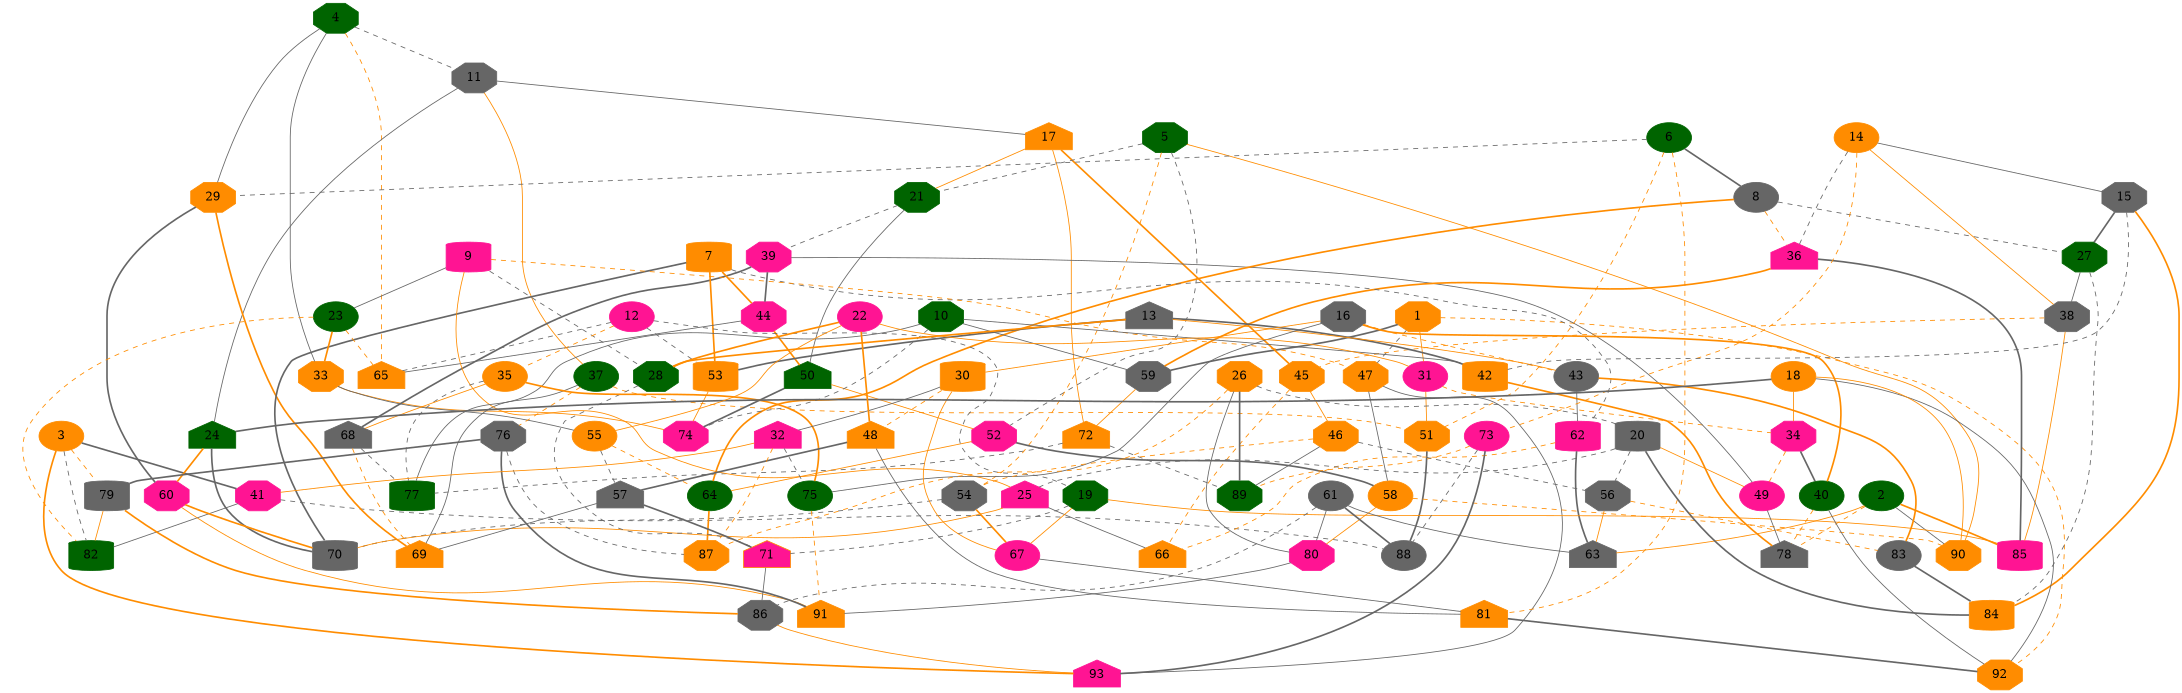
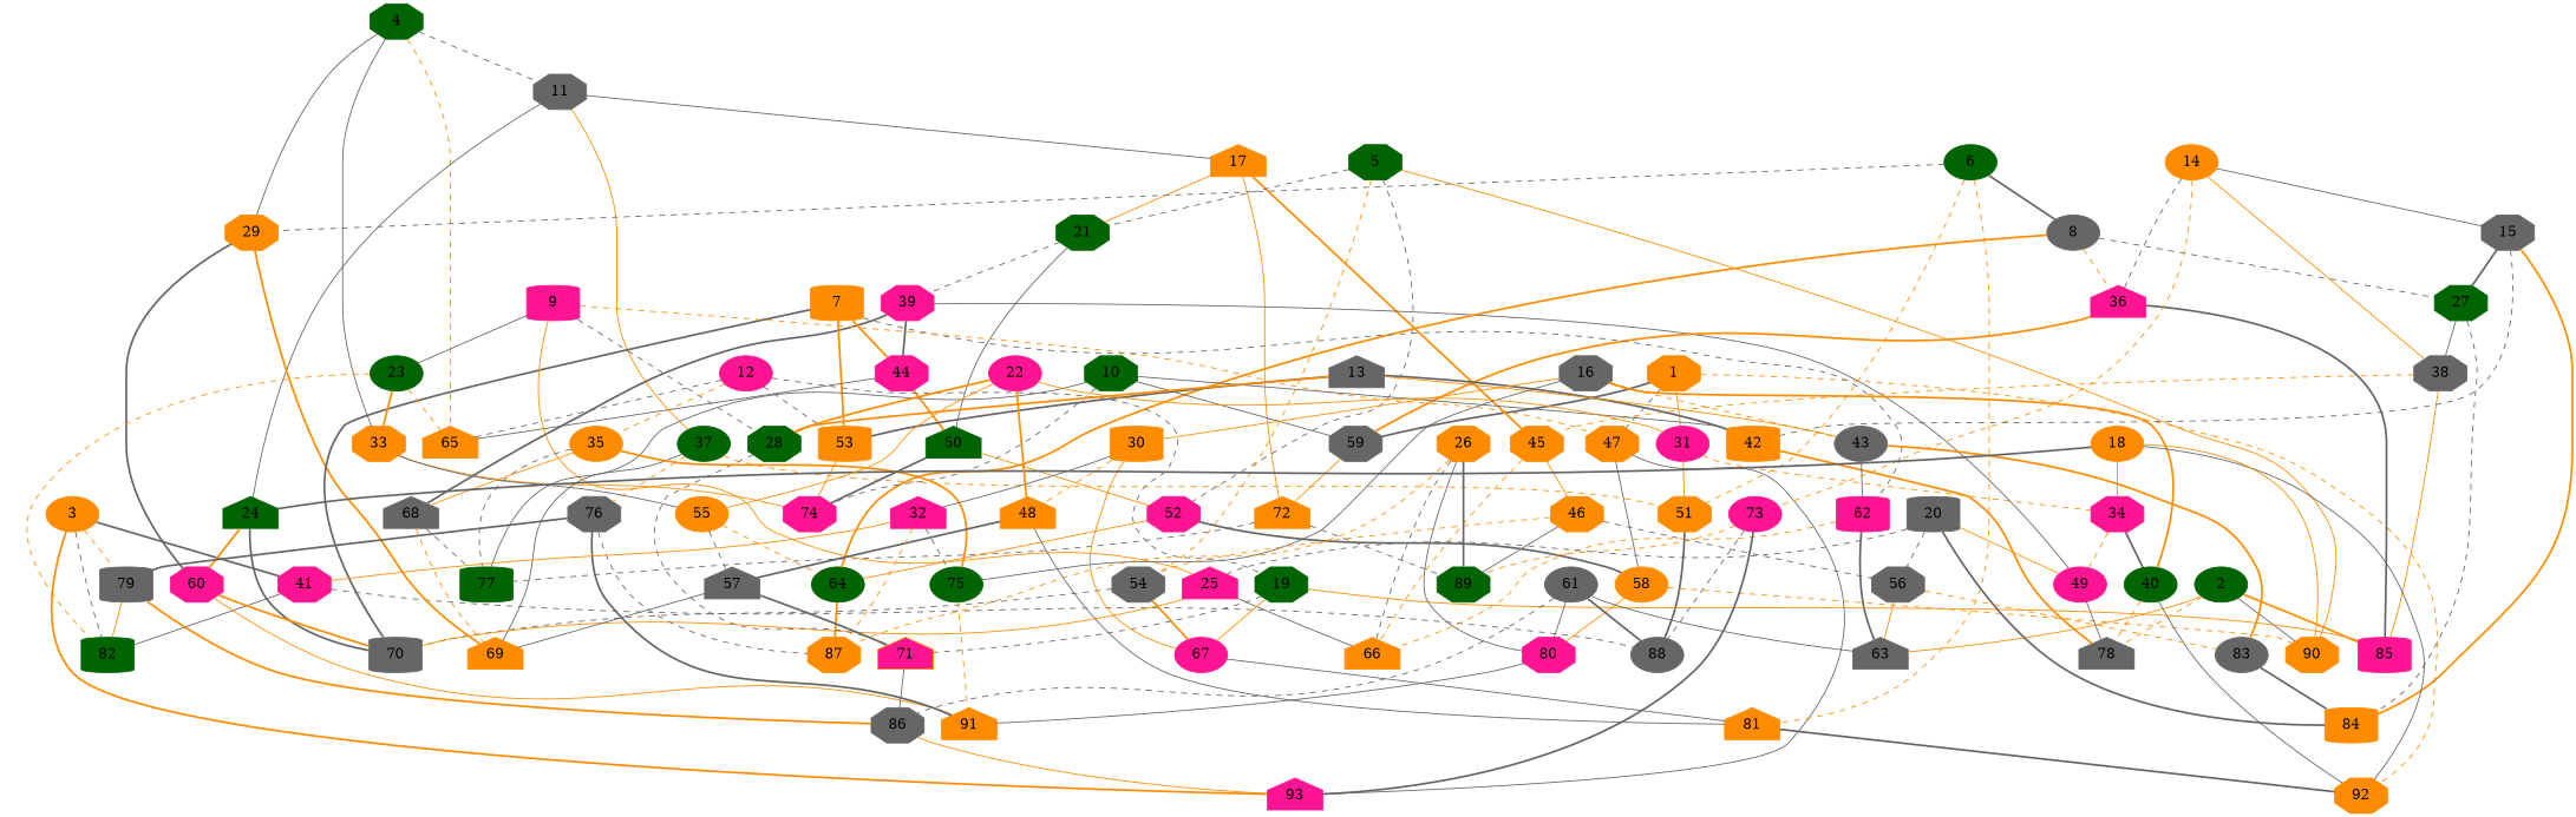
  graph {
    node [color=darkorange shape=octagon style=filled]
    edge [color=gray40 style=solid]
    31 [color=deeppink shape=ellipse]
    1
    47
    59 [color=gray40]
    92
    51
    34 [color=deeppink]
    93 [color=deeppink shape=house]
    58 [shape=ellipse]
    72 [shape=house]
    2 [color=darkgreen shape=ellipse]
    63 [color=gray40 shape=house]
    78 [color=gray40 shape=house]
    85 [color=deeppink shape=cylinder]
    90
    3 [shape=ellipse]
    41 [color=deeppink]
    79 [color=gray40 shape=cylinder]
    82 [color=darkgreen shape=cylinder]
    88 [color=gray40 shape=ellipse]
    86 [color=gray40]
    4 [color=darkgreen]
    11 [color=gray40]
    29
    33
    65 [shape=house]
    17 [shape=house]
    24 [color=darkgreen shape=house]
    37 [color=darkgreen shape=ellipse]
    60 [color=deeppink]
    69 [shape=house]
    74 [color=deeppink]
    55 [shape=ellipse]
    5 [color=darkgreen]
    21 [color=darkgreen]
    52 [color=deeppink]
    54 [color=gray40]
    39 [color=deeppink]
    50 [color=darkgreen shape=house]
    64 [color=darkgreen shape=ellipse]
    70 [color=gray40 shape=cylinder]
    67 [color=deeppink shape=ellipse]
    6 [color=darkgreen shape=ellipse]
    8 [color=gray40 shape=ellipse]
    81 [shape=house]
    27 [color=darkgreen]
    36 [color=deeppink shape=house]
    7 [shape=cylinder]
    44 [color=deeppink]
    53 [shape=cylinder]
    62 [color=deeppink shape=cylinder]
    66 [shape=house]
    38 [color=gray40]
    84 [shape=cylinder]
    87
    9 [color=deeppink shape=cylinder]
    23 [color=darkgreen shape=ellipse]
    25 [color=deeppink shape=house]
    28 [color=darkgreen]
    71 [fillcolor=deeppink shape=house]
    10 [color=darkgreen]
    42 [shape=cylinder]
    77 [color=darkgreen shape=cylinder]
    45
    76 [color=gray40]
    12 [color=deeppink shape=ellipse]
    19 [color=darkgreen]
    35 [shape=ellipse]
    75 [color=darkgreen shape=ellipse]
    68 [color=gray40 shape=house]
    13 [color=gray40 shape=house]
    43 [color=gray40 shape=ellipse]
    83 [color=gray40 shape=ellipse]
    14 [shape=ellipse]
    15 [color=gray40]
    73 [color=deeppink shape=ellipse]
    89 [color=darkgreen]
    16 [color=gray40]
    30 [shape=cylinder]
    40 [color=darkgreen shape=ellipse]
    48 [shape=house]
    32 [color=deeppink shape=house]
    91 [shape=house]
    46
    18 [shape=ellipse]
    49 [color=deeppink shape=ellipse]
    20 [color=gray40 shape=cylinder]
    56 [color=gray40]
    22 [color=deeppink shape=ellipse]
    57 [color=gray40 shape=house]
    26
    80 [color=deeppink]
    61 [color=gray40 shape=ellipse]
    31 -- 51 [color=darkorange]
    31 -- 34 [color=darkorange style=dashed]
    1 -- 31 [color=darkorange]
    1 -- 47 [style=dashed]
    1 -- 59 [style=bold]
    1 -- 92 [color=darkorange style=dashed]
    47 -- 93
    47 -- 58
    59 -- 72 [color=darkorange]
    51 -- 88 [style=bold]
    34 -- 40 [style=bold]
    34 -- 49 [color=darkorange style=dashed]
    58 -- 90 [color=darkorange style=dashed]
    58 -- 80 [color=darkorange]
    72 -- 77 [style=dashed]
    72 -- 89 [style=dashed]
    2 -- 63 [color=darkorange]
    2 -- 78 [color=darkorange style=dashed]
    2 -- 85 [color=darkorange style=bold]
    2 -- 90
    3 -- 93 [color=darkorange style=bold]
    3 -- 41 [style=bold]
    3 -- 79 [color=darkorange style=dashed]
    3 -- 82 [style=dashed]
    41 -- 82
    41 -- 88 [style=dashed]
    79 -- 82 [color=darkorange]
    79 -- 86 [color=darkorange style=bold]
    86 -- 93 [color=darkorange]
    4 -- 11 [style=dashed]
    4 -- 29
    4 -- 33
    4 -- 65 [color=darkorange style=dashed]
    11 -- 17
    11 -- 24
    11 -- 37 [color=darkorange]
    29 -- 60 [style=bold]
    29 -- 69 [color=darkorange style=bold]
    33 -- 74 [color=darkorange]
    33 -- 55
    17 -- 72 [color=darkorange]
    17 -- 21 [color=darkorange]
    17 -- 45 [color=darkorange style=bold]
    24 -- 60 [color=darkorange style=bold]
    24 -- 70 [style=bold]
    37 -- 51 [color=darkorange style=dashed]
    37 -- 69
    37 -- 76 [color=darkorange style=dashed]
    60 -- 70 [color=darkorange style=bold]
    60 -- 91 [color=darkorange]
    55 -- 64 [color=darkorange style=dashed]
    55 -- 57 [style=dashed]
    5 -- 90 [color=darkorange]
    5 -- 21 [style=dashed]
    5 -- 52 [style=dashed]
    5 -- 54 [color=darkorange style=dashed]
    21 -- 39 [style=dashed]
    21 -- 50
    52 -- 58 [style=bold]
    52 -- 64 [color=darkorange]
    54 -- 70 [style=dashed]
    54 -- 67 [color=darkorange style=bold]
    39 -- 44 [style=bold]
    39 -- 68 [style=bold]
    39 -- 49
    50 -- 74 [style=bold]
    50 -- 52 [color=darkorange]
    64 -- 87 [color=darkorange style=bold]
    67 -- 81
    6 -- 51 [color=darkorange style=dashed]
    6 -- 29 [style=dashed]
    6 -- 8 [style=bold]
    6 -- 81 [color=darkorange style=dashed]
    8 -- 64 [color=darkorange style=bold]
    8 -- 27 [style=dashed]
    8 -- 36 [color=darkorange style=dashed]
    81 -- 92 [style=bold]
    27 -- 38
    27 -- 84 [style=dashed]
    36 -- 59 [color=darkorange style=bold]
    36 -- 85 [style=bold]
    7 -- 70 [style=bold]
    7 -- 44 [color=darkorange style=bold]
    7 -- 53 [color=darkorange style=bold]
    7 -- 62 [style=dashed]
    44 -- 65
    44 -- 50 [color=darkorange style=bold]
    53 -- 74 [color=darkorange]
    62 -- 63 [style=bold]
    62 -- 66 [color=darkorange style=dashed]
    38 -- 85 [color=darkorange]
    38 -- 45 [color=darkorange style=dashed]
    9 -- 47 [color=darkorange style=dashed]
    9 -- 23
    9 -- 25 [color=darkorange]
    9 -- 28 [style=dashed]
    23 -- 82 [color=darkorange style=dashed]
    23 -- 33 [color=darkorange style=bold]
    23 -- 65 [color=darkorange style=dashed]
    25 -- 70 [color=darkorange]
    25 -- 66
    28 -- 71 [style=dashed]
    71 -- 86
    10 -- 59
    10 -- 74 [style=dashed]
    10 -- 42
    10 -- 77
    42 -- 78 [color=darkorange style=bold]
    45 -- 66 [color=darkorange style=dashed]
    45 -- 46 [color=darkorange]
    76 -- 79 [style=bold]
    76 -- 87 [style=dashed]
    76 -- 91 [style=bold]
    12 -- 65 [style=dashed]
    12 -- 53 [style=dashed]
    12 -- 19 [style=dashed]
    12 -- 35 [color=darkorange style=dashed]
    19 -- 85 [color=darkorange]
    19 -- 67 [color=darkorange]
    19 -- 71 [style=dashed]
    35 -- 77 [style=dashed]
    35 -- 75 [color=darkorange style=bold]
    35 -- 68 [color=darkorange]
    75 -- 91 [color=darkorange style=dashed]
    68 -- 69 [color=darkorange style=dashed]
    68 -- 77 [style=dashed]
    13 -- 53 [style=bold]
    13 -- 28 [color=darkorange style=bold]
    13 -- 42 [style=bold]
    13 -- 43 [color=darkorange]
    43 -- 62
    43 -- 83 [color=darkorange style=bold]
    83 -- 84 [style=bold]
    14 -- 36 [style=dashed]
    14 -- 38 [color=darkorange]
    14 -- 15
    14 -- 73 [color=darkorange style=dashed]
    15 -- 27 [style=bold]
    15 -- 84 [color=darkorange style=bold]
    15 -- 42 [style=dashed]
    73 -- 93 [style=bold]
    73 -- 88 [style=dashed]
    73 -- 89 [color=darkorange style=dashed]
    16 -- 75
    16 -- 43 [color=darkorange style=dashed]
    16 -- 30 [color=darkorange]
    16 -- 40 [color=darkorange style=bold]
    30 -- 67 [color=darkorange]
    30 -- 48 [color=darkorange style=dashed]
    30 -- 32
    40 -- 92
    40 -- 78 [color=darkorange style=dashed]
    48 -- 81
    48 -- 57 [style=bold]
    32 -- 41 [color=darkorange]
    32 -- 87 [color=darkorange style=dashed]
    32 -- 75 [style=dashed]
    46 -- 54 [color=darkorange style=dashed]
    46 -- 89
    46 -- 56 [style=dashed]
    18 -- 92
    18 -- 34 [color=darkorange]
    18 -- 90 [color=darkorange]
    18 -- 24 [style=bold]
    49 -- 78
    20 -- 84 [style=bold]
    20 -- 25 [style=dashed]
    20 -- 49 [color=darkorange]
    20 -- 56 [style=dashed]
    56 -- 63 [color=darkorange]
    56 -- 83 [color=darkorange style=dashed]
    22 -- 31 [color=darkorange]
    22 -- 55 [color=darkorange]
    22 -- 28 [color=darkorange style=bold]
    22 -- 48 [color=darkorange style=bold]
    57 -- 69
    57 -- 71 [style=bold]
-   26 -- 20 [style=dashed]
+   26 -- 66 [style=dashed]
    26 -- 87 [color=darkorange style=dashed]
    26 -- 89 [style=bold]
    26 -- 80
    80 -- 91
    61 -- 63
    61 -- 88 [style=bold]
    61 -- 86 [style=dashed]
    61 -- 80
  }
